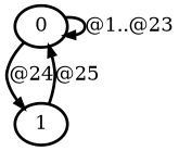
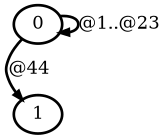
  digraph {
    node [fontsize=20 penwidth=3 shape=oval style=rounded]
    edge [arrowsize=1 color=black fontsize=20 penwidth=3 style=bold]
    0
    1
    0 -> 0 [label="@1..@23"]
-   0 -> 1 [label="@24"]
-   1 -> 0 [label="@25"]
+   0 -> 1 [label="@44"]
  }
